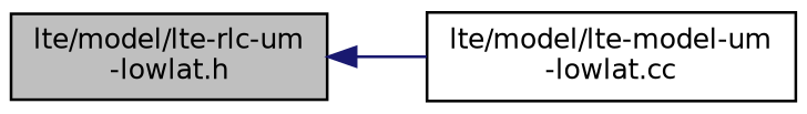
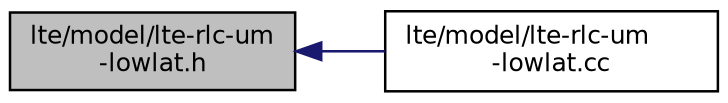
  digraph {
    rankdir=LR
    node [color=black fontname=Helvetica fontsize=10 shape=record style=filled]
    n1 [fillcolor=grey75 fontcolor=black height=0.2 label="lte/model/lte-rlc-um\l-lowlat.h" width=0.4]
-   n2 [fillcolor=white height=0.2 label="lte/model/lte-model-um\l-lowlat.cc" width=0.4]
+   n2 [fillcolor=white height=0.2 label="lte/model/lte-rlc-um\l-lowlat.cc" width=0.4]
    n1 -> n2 [color=midnightblue dir=back fontname=Helvetica fontsize=10 labelfontname=Helvetica labelfontsize=10 style=solid]
  }
